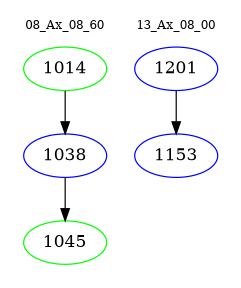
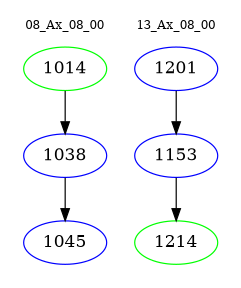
  digraph {
    node [color=blue]
    edge [color=black]
    n1 [label=1038]
    n2 [color=green label=1014]
-   n3 [color=green label=1045]
+   n3 [label=1045]
    n4 [label=1153]
    n5 [label=1201]
+   n6 [color=green label=1214]
    subgraph cluster_1 {
      color=white
      fontsize=10
-     label="08_Ax_08_60"
+     label="08_Ax_08_00"
      n1
      n2
      n3
    }
    subgraph cluster_2 {
      color=white
      fontsize=10
      label="13_Ax_08_00"
      n4
      n5
+     n6
    }
    n1 -> n3
    n2 -> n1
+   n4 -> n6
    n5 -> n4
  }
